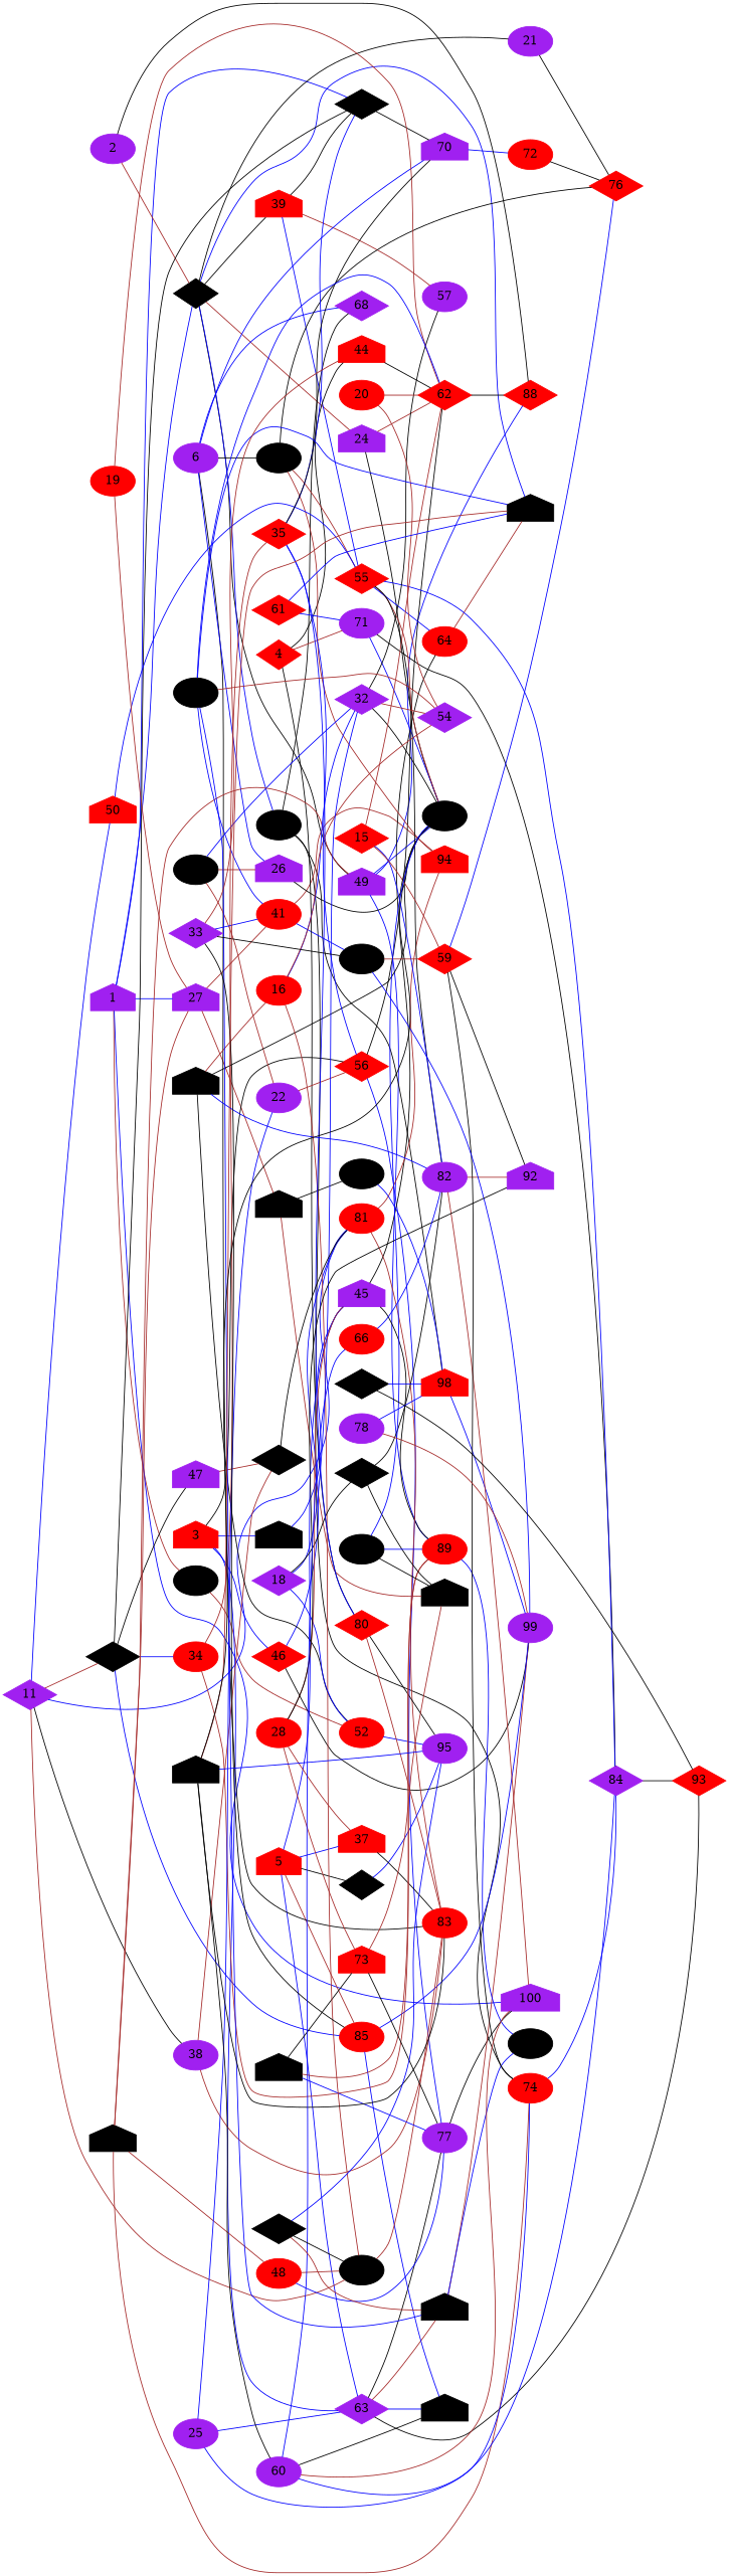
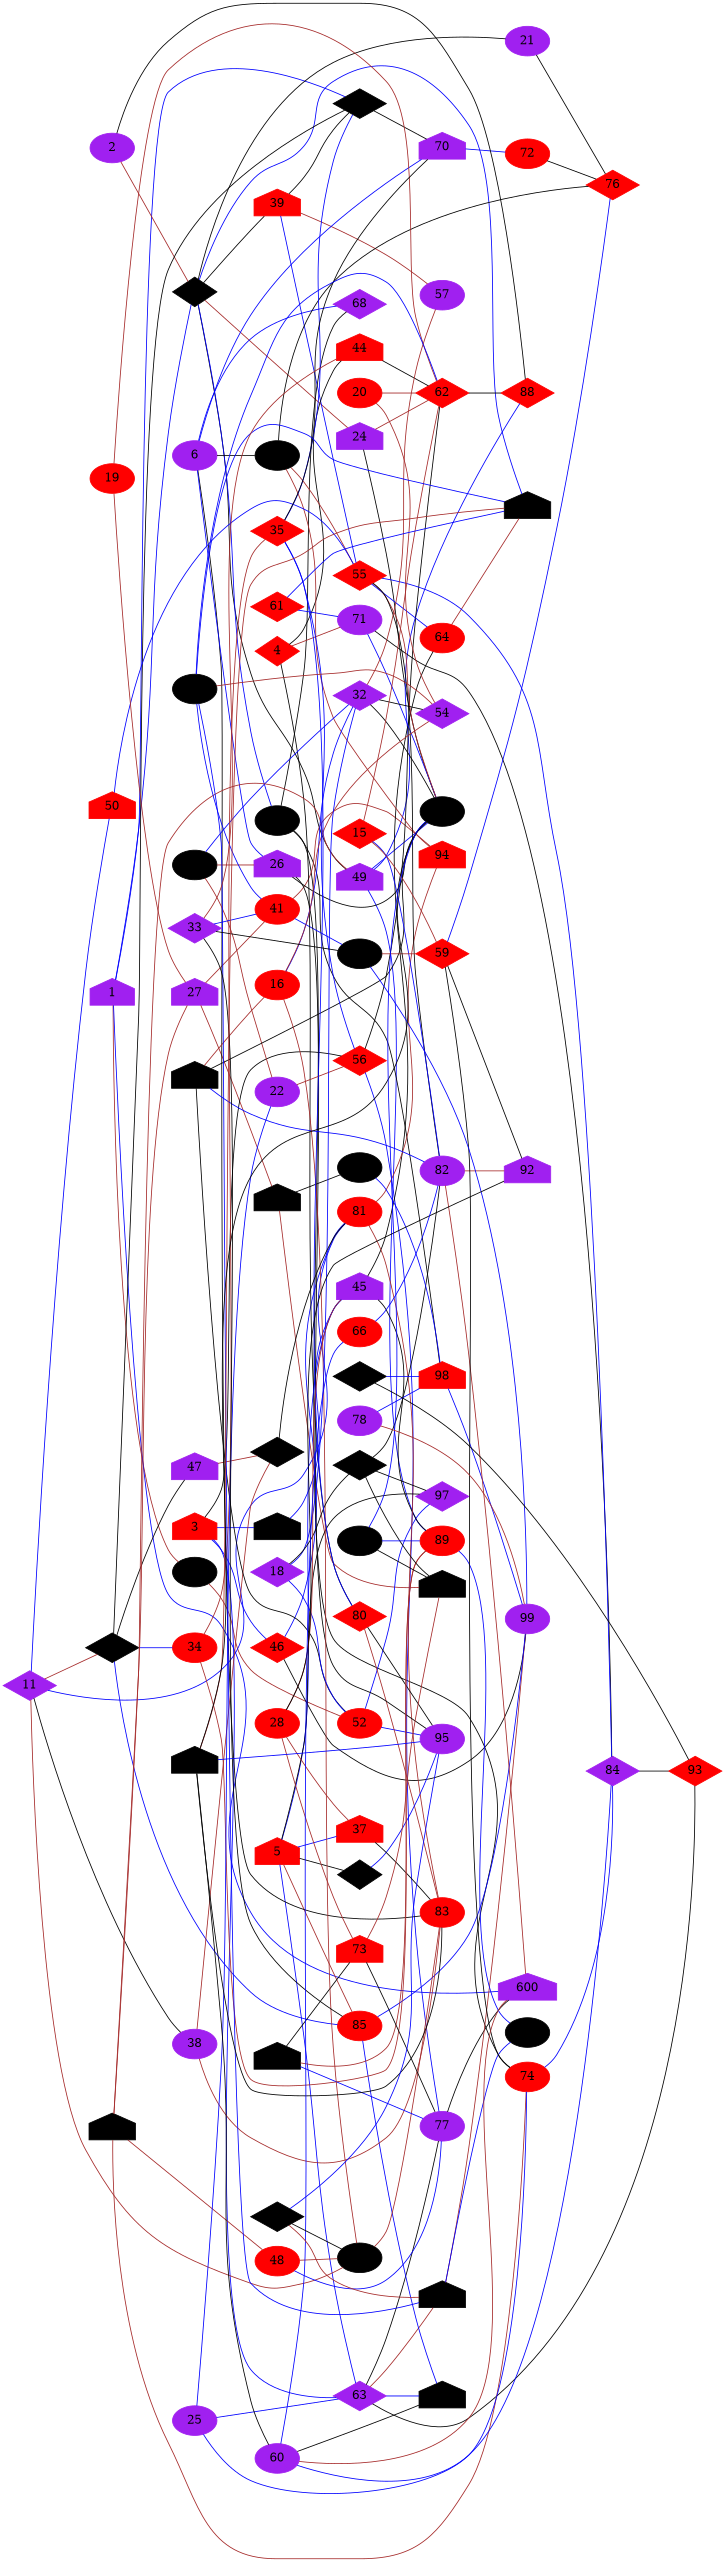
  graph {
    rankdir=LR
    node [color=red shape=ellipse style=filled]
    edge [color=blue]
    1 [color=purple shape=house]
    7 [color=black shape=diamond]
    27 [color=purple shape=house]
    29 [color=black]
    40 [color=black shape=diamond]
-   100 [color=purple shape=house]
+   100 [color=purple shape=house label=600]
    21 [color=purple]
    24 [color=purple shape=house]
    39 [shape=house]
    49 [color=purple shape=house]
    67 [color=black]
    87 [color=black shape=house]
    36 [color=black shape=house]
    41
    52
    70 [color=purple shape=house]
    2 [color=purple]
    88 [shape=diamond]
    3 [shape=house]
    17 [color=black shape=house]
    46 [shape=diamond]
    56 [shape=diamond]
    63 [color=purple shape=diamond]
    45 [color=purple shape=house]
    81
    99 [color=purple]
    77 [color=purple]
    62 [shape=diamond]
    65 [color=black shape=house]
    96 [color=black shape=house]
    93 [shape=diamond]
    4 [shape=diamond]
    44 [shape=house]
    71 [color=purple]
    80 [shape=diamond]
    90 [color=black]
    84 [color=purple shape=diamond]
    83
    95 [color=purple]
    5 [shape=house]
    8 [color=black shape=diamond]
    37 [shape=house]
    85
+   97 [color=purple shape=diamond]
    89
    64
    6 [color=purple]
    9 [color=black]
    26 [color=purple shape=house]
    68 [color=purple shape=diamond]
    55 [shape=diamond]
    76 [shape=diamond]
    94 [shape=house]
    72
    57 [color=purple]
    74
    98 [shape=house]
    82 [color=purple]
    10 [color=black]
    22 [color=purple]
    32 [color=purple shape=diamond]
    54 [color=purple shape=diamond]
    11 [color=purple shape=diamond]
    23 [color=black shape=diamond]
    50 [shape=house]
    75 [color=black]
    38 [color=purple]
    34
    47 [color=purple shape=house]
    12 [color=black shape=house]
    73 [shape=house]
    86 [color=black shape=house]
    91 [color=black]
    13 [color=black shape=house]
    48
    14 [color=black shape=house]
    16
    92 [color=purple shape=house]
    15 [shape=diamond]
    59 [shape=diamond]
    18 [color=purple shape=diamond]
    31 [color=black shape=diamond]
    19
    20
    35 [shape=diamond]
    58 [color=black shape=diamond]
    25 [color=purple]
    51 [color=black]
    53 [color=black]
    28
    30 [color=black]
    33 [color=purple shape=diamond]
    42 [color=black shape=house]
    60 [color=purple]
    66
    43 [color=black shape=diamond]
    61 [shape=diamond]
    69 [color=black]
    78 [color=purple]
    79 [color=black shape=diamond]
    1 -- 7
-   1 -- 27
    1 -- 29 [color=brown]
    1 -- 40
    1 -- 100
    7 -- 21 [color=black]
    7 -- 24 [color=brown]
    7 -- 39 [color=black]
    7 -- 49 [color=black]
    7 -- 67
    7 -- 87
    27 -- 36 [color=brown]
    27 -- 41 [color=brown]
    29 -- 52 [color=brown]
    40 -- 70 [color=black]
    21 -- 76 [color=black]
    24 -- 62 [color=brown]
    24 -- 90 [color=black]
    39 -- 40 [color=black]
    39 -- 55
    39 -- 57 [color=brown]
    49 -- 88
    49 -- 90
    49 -- 89
    67 -- 68 [color=black]
    67 -- 74 [color=black]
    67 -- 98 [color=black]
    36 -- 86 [color=brown]
    36 -- 51 [color=black]
    41 -- 94 [color=brown]
    41 -- 53
    52 -- 95
+   52 -- 97
    70 -- 72
    2 -- 7 [color=brown]
    2 -- 88 [color=black]
    3 -- 17
    3 -- 46
    3 -- 56 [color=black]
    3 -- 63
    17 -- 45
    46 -- 81
    46 -- 99 [color=black]
    56 -- 77
    56 -- 62 [color=black]
    63 -- 77 [color=black]
    63 -- 65 [color=brown]
    63 -- 96
    63 -- 93 [color=black]
    45 -- 89 [color=black]
    45 -- 64 [color=black]
    81 -- 83 [color=brown]
    81 -- 94 [color=brown]
    77 -- 100 [color=black]
    62 -- 88 [color=black]
    65 -- 99 [color=brown]
    65 -- 91
    4 -- 44 [color=black]
    4 -- 71 [color=brown]
    4 -- 80 [color=black]
    44 -- 62 [color=black]
    71 -- 90
    71 -- 84 [color=black]
    80 -- 83 [color=brown]
    80 -- 95 [color=black]
    84 -- 93 [color=black]
    5 -- 63
    5 -- 45
    5 -- 8 [color=black]
    5 -- 37
    5 -- 85 [color=brown]
+   5 -- 97 [color=black]
    8 -- 95
    37 -- 83 [color=black]
    85 -- 99
    85 -- 96
    89 -- 91
    64 -- 87 [color=brown]
    6 -- 70
    6 -- 83 [color=black]
    6 -- 9 [color=black]
    6 -- 26
    6 -- 68
    9 -- 55 [color=brown]
    9 -- 76 [color=black]
    9 -- 94 [color=brown]
    26 -- 90 [color=black]
+   26 -- 95 [color=black]
    55 -- 90 [color=brown]
    55 -- 84
    55 -- 64
    55 -- 82 [color=black]
    72 -- 76 [color=black]
    74 -- 84
    98 -- 99
    82 -- 100 [color=brown]
    82 -- 92 [color=brown]
    10 -- 26 [color=brown]
    10 -- 22 [color=brown]
    10 -- 32
    22 -- 56 [color=brown]
    32 -- 90 [color=black]
-   32 -- 57 [color=black]
-   32 -- 54 [color=brown]
+   32 -- 57 [color=brown]
+   32 -- 54 [color=black]
    11 -- 81
    11 -- 23 [color=brown]
    11 -- 50
    11 -- 75 [color=brown]
    11 -- 38 [color=black]
    23 -- 40 [color=black]
    23 -- 85
    23 -- 34
    23 -- 47 [color=black]
    50 -- 55
    75 -- 83 [color=brown]
    38 -- 83 [color=brown]
    38 -- 58 [color=brown]
    34 -- 89 [color=brown]
    34 -- 35 [color=brown]
    47 -- 58 [color=brown]
    12 -- 77
    12 -- 89 [color=brown]
    12 -- 73 [color=black]
    73 -- 77 [color=black]
    73 -- 86 [color=brown]
    13 -- 27 [color=brown]
    13 -- 49 [color=brown]
    13 -- 74 [color=brown]
    13 -- 48 [color=brown]
    48 -- 77
    48 -- 75 [color=brown]
    14 -- 52 [color=black]
    14 -- 90 [color=black]
    14 -- 82
    14 -- 16 [color=brown]
    16 -- 32
    16 -- 54 [color=brown]
    16 -- 75 [color=brown]
    15 -- 62 [color=brown]
    15 -- 82
    15 -- 59 [color=brown]
    59 -- 76
    59 -- 74 [color=black]
    59 -- 92 [color=black]
    18 -- 52
    18 -- 32
    18 -- 31 [color=black]
+   31 -- 97 [color=black]
    31 -- 82 [color=black]
    31 -- 86 [color=black]
    19 -- 27 [color=brown]
    19 -- 62 [color=brown]
    20 -- 62 [color=brown]
    20 -- 54 [color=brown]
    35 -- 40
    35 -- 70 [color=black]
    35 -- 56
    35 -- 80
    58 -- 81 [color=black]
    25 -- 63
    25 -- 74
    25 -- 22
    51 -- 98
    53 -- 99
    53 -- 59 [color=brown]
    28 -- 45 [color=brown]
    28 -- 37 [color=brown]
    28 -- 73 [color=brown]
    28 -- 92 [color=black]
    30 -- 87
    30 -- 41
    30 -- 62
    30 -- 65
    30 -- 54 [color=brown]
    33 -- 41
    33 -- 44 [color=brown]
    33 -- 85 [color=black]
    33 -- 53 [color=black]
    42 -- 87 [color=brown]
    42 -- 90 [color=black]
    42 -- 83 [color=black]
    42 -- 95
    42 -- 60 [color=black]
    60 -- 100 [color=brown]
    60 -- 96 [color=black]
    60 -- 84
    60 -- 66
    66 -- 82
    43 -- 65 [color=brown]
    43 -- 95
    43 -- 75 [color=black]
    61 -- 87
    61 -- 71
    69 -- 90
    69 -- 89
    69 -- 86 [color=black]
    78 -- 99 [color=brown]
    78 -- 98
    79 -- 93 [color=black]
    79 -- 98
  }
